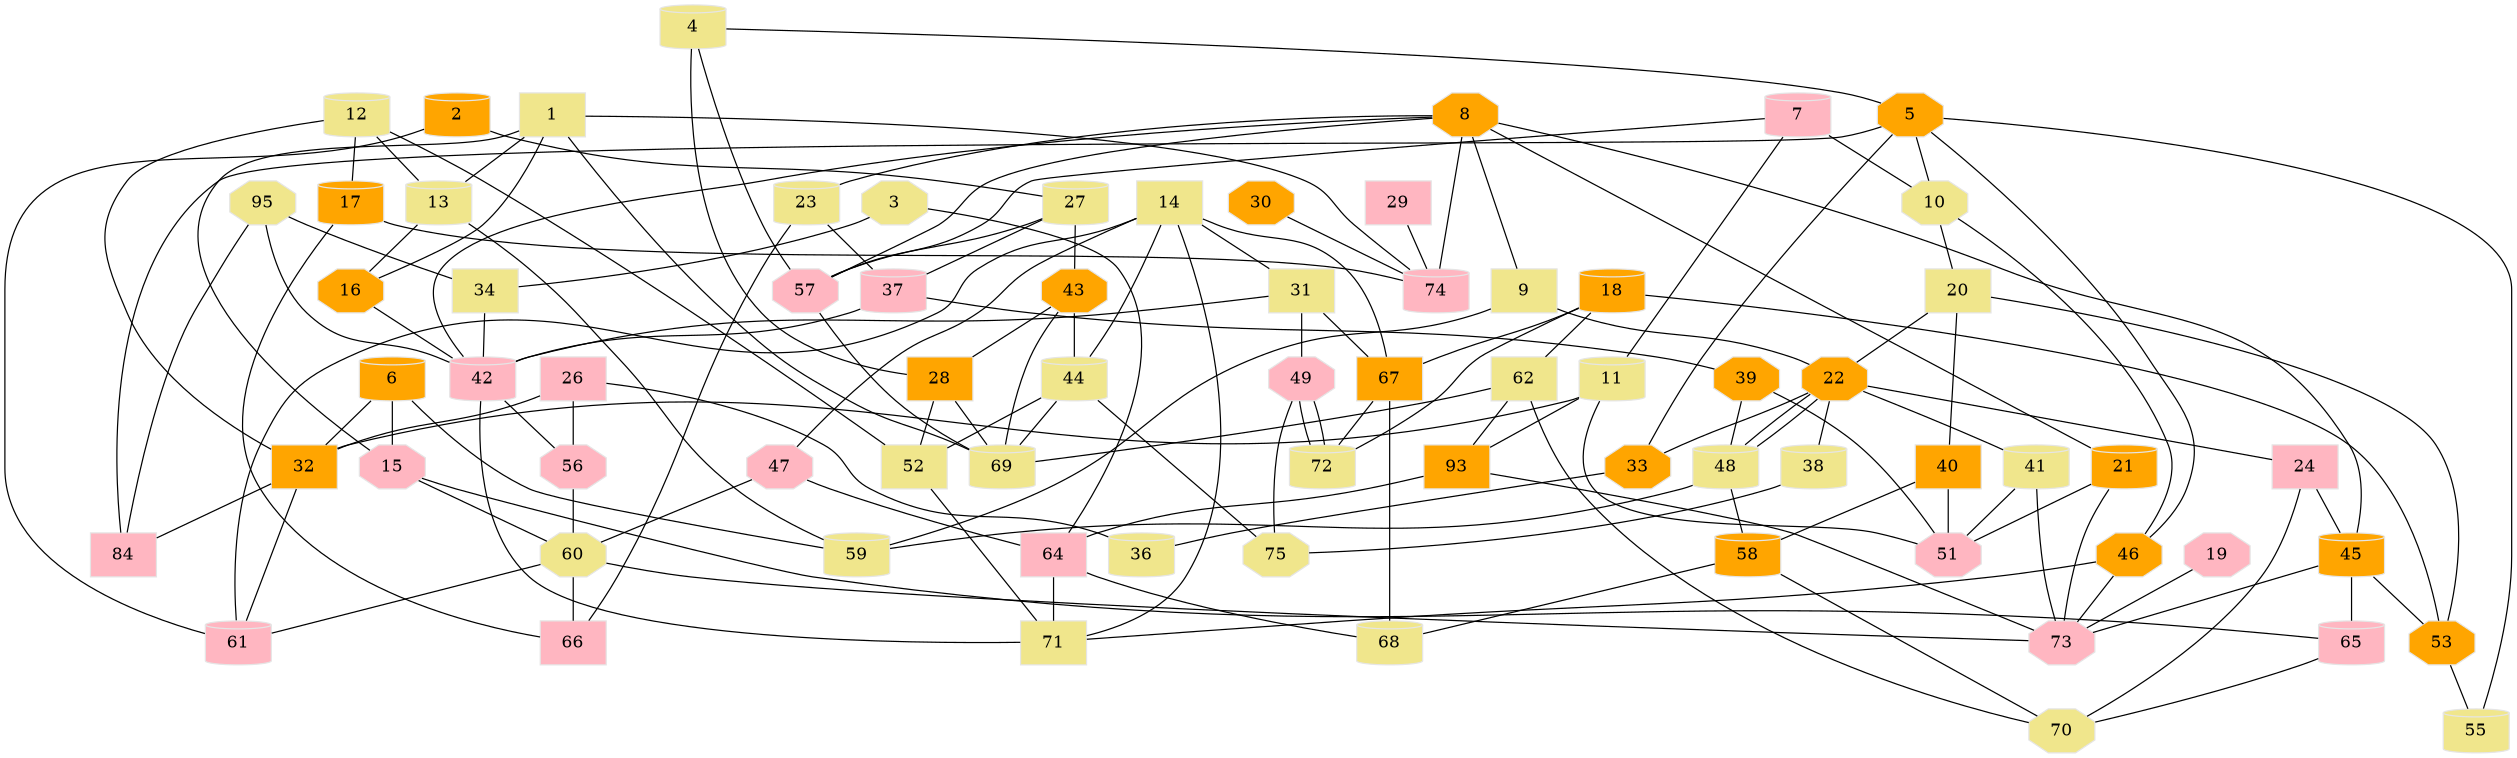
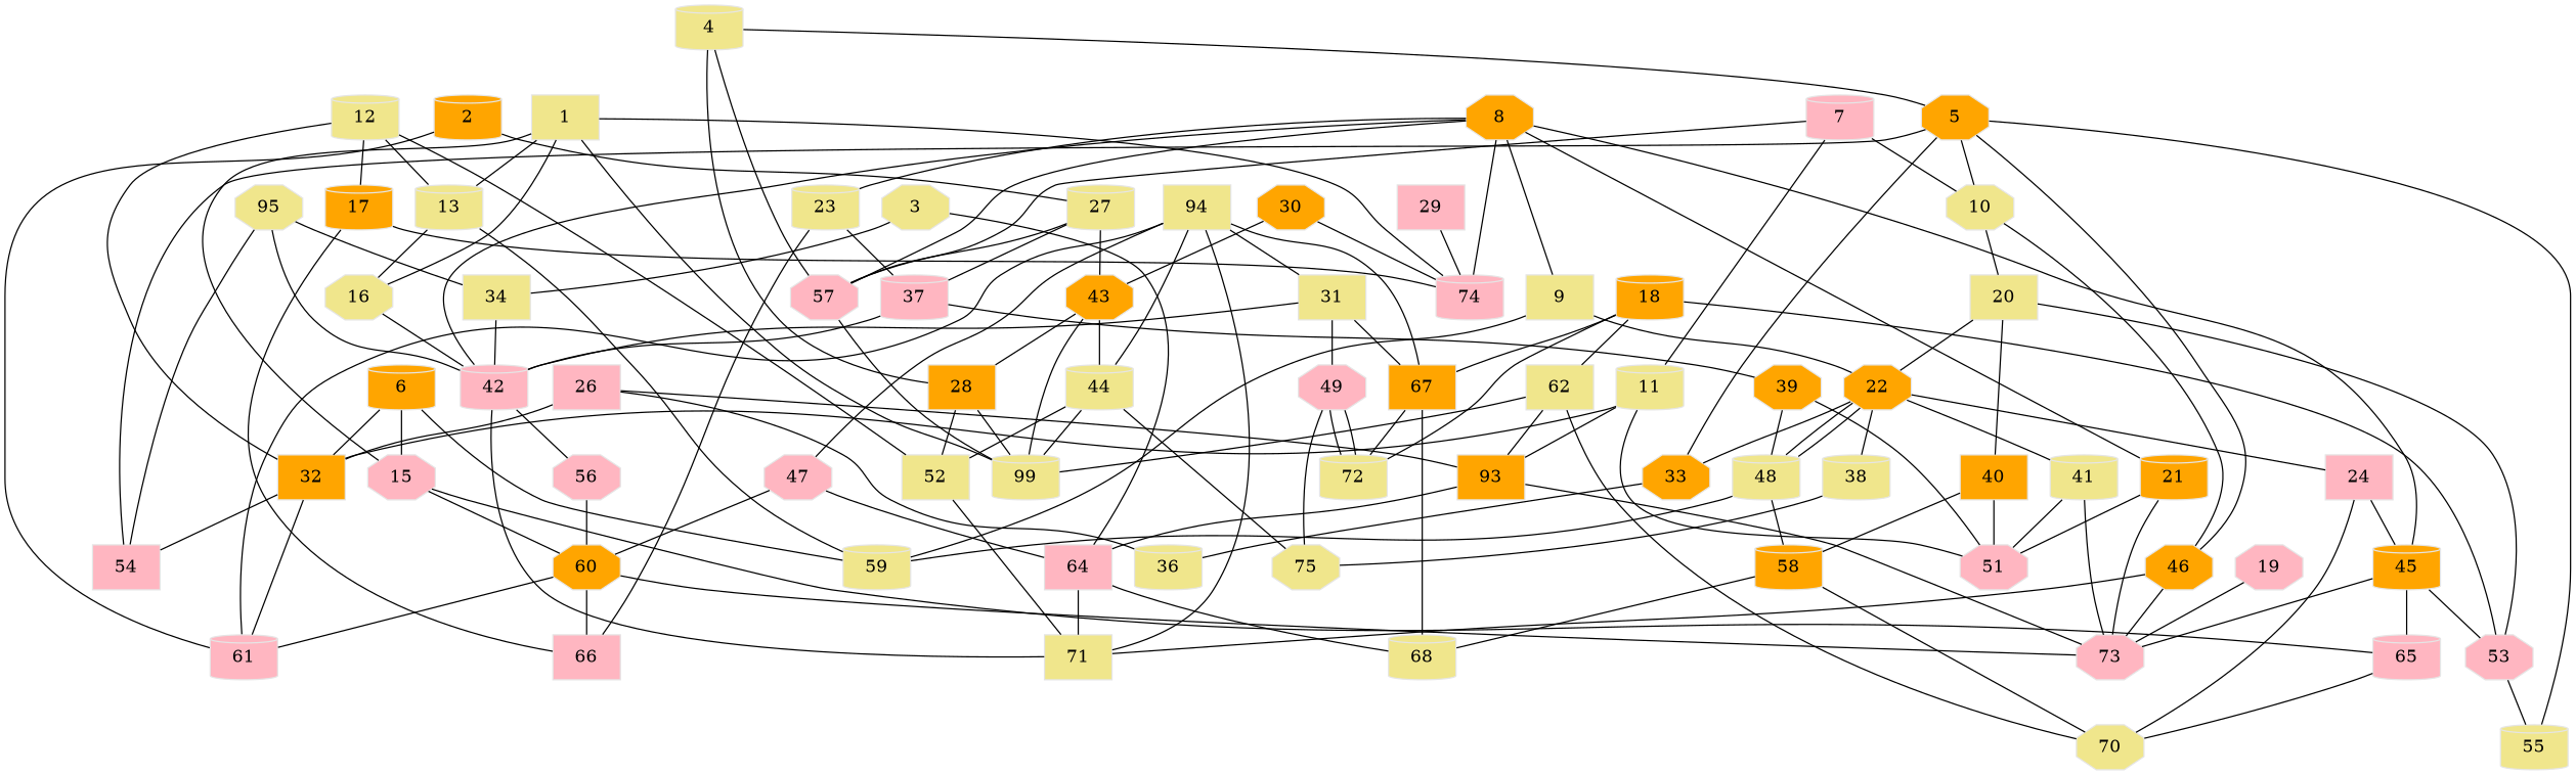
  graph {
    node [color=gray90 fillcolor=khaki shape=cylinder style=filled]
    1 [shape=box]
    13
    15 [fillcolor=lightpink shape=octagon]
-   16 [fillcolor=orange shape=octagon]
-   69
+   16 [shape=octagon]
+   69 [label=99]
    74 [fillcolor=lightpink]
    59
-   60 [shape=octagon]
+   60 [fillcolor=orange shape=octagon]
    65 [fillcolor=lightpink]
    42 [fillcolor=lightpink]
    2 [fillcolor=orange]
    27
    61 [fillcolor=lightpink]
    57 [fillcolor=lightpink shape=octagon]
    37 [fillcolor=lightpink]
    43 [fillcolor=orange shape=octagon]
    3 [shape=octagon]
    34 [shape=box]
    64 [fillcolor=lightpink shape=box]
    56 [fillcolor=lightpink shape=octagon]
    71 [shape=box]
    68
    5 [fillcolor=orange shape=octagon]
    4
    28 [fillcolor=orange shape=box]
    10 [shape=octagon]
    33 [fillcolor=orange shape=octagon]
    46 [fillcolor=orange shape=octagon]
-   54 [fillcolor=lightpink shape=box label=84]
+   54 [fillcolor=lightpink shape=box]
    55
    52 [shape=box]
    20 [shape=box]
    36
    73 [fillcolor=lightpink shape=octagon]
    6 [fillcolor=orange]
    32 [fillcolor=orange shape=box]
    7 [fillcolor=lightpink]
    11
    51 [fillcolor=lightpink shape=octagon]
    n40 [fillcolor=orange label=93 shape=box]
    8 [fillcolor=orange shape=octagon]
    9 [shape=box]
    21 [fillcolor=orange]
    23
    45 [fillcolor=orange]
    22 [fillcolor=orange shape=octagon]
    66 [fillcolor=lightpink shape=box]
    29 [fillcolor=lightpink shape=box]
-   53 [fillcolor=orange shape=octagon]
+   53 [fillcolor=lightpink shape=octagon]
    24 [fillcolor=lightpink shape=box]
    38
    48
    41
    40 [fillcolor=orange shape=box]
    12
    17 [fillcolor=orange]
-   14 [shape=box]
+   14 [shape=box label=94]
    31 [shape=box]
    44
    47 [fillcolor=lightpink shape=octagon]
    67 [fillcolor=orange shape=box]
    49 [fillcolor=lightpink shape=octagon]
    75 [shape=octagon]
    72
    70 [shape=octagon]
    18 [fillcolor=orange]
    62 [shape=box]
    19 [fillcolor=lightpink shape=octagon]
    58 [fillcolor=orange]
    39 [fillcolor=orange shape=octagon]
    n71 [label=95 shape=octagon]
    26 [fillcolor=lightpink shape=box]
    30 [fillcolor=orange shape=octagon]
    1 -- 13
    1 -- 15
    1 -- 16
    1 -- 69
    1 -- 74
    13 -- 16
    13 -- 59
    15 -- 60
    15 -- 65
    16 -- 42
    60 -- 61
    60 -- 73
    60 -- 66
    65 -- 70
    42 -- 56
    42 -- 71
    2 -- 27
    2 -- 61
    27 -- 57
    27 -- 37
    27 -- 43
    57 -- 69
    37 -- 42
    37 -- 39
    43 -- 69
    43 -- 28
    43 -- 44
    3 -- 34
    3 -- 64
    34 -- 42
    64 -- 71
    64 -- 68
    56 -- 60
    5 -- 10
    5 -- 33
    5 -- 46
    5 -- 54
    5 -- 55
    4 -- 57
    4 -- 5
    4 -- 28
    28 -- 69
    28 -- 52
    10 -- 46
    10 -- 20
    33 -- 36
    46 -- 71
    46 -- 73
    52 -- 71
    20 -- 22
    20 -- 53
    20 -- 40
    6 -- 15
    6 -- 59
    6 -- 32
    32 -- 61
    32 -- 54
    7 -- 57
    7 -- 10
    7 -- 11
    11 -- 32
    11 -- 51
    11 -- n40
    n40 -- 64
    n40 -- 73
    8 -- 74
    8 -- 42
    8 -- 57
    8 -- 9
    8 -- 21
    8 -- 23
    8 -- 45
    9 -- 59
    9 -- 22
    21 -- 73
    21 -- 51
    23 -- 37
    23 -- 66
    45 -- 65
    45 -- 73
    45 -- 53
    22 -- 33
    22 -- 24
    22 -- 38
    22 -- 48
    22 -- 48
    22 -- 41
    29 -- 74
    53 -- 55
    24 -- 45
    24 -- 70
    38 -- 75
    48 -- 59
    48 -- 58
    41 -- 73
    41 -- 51
    40 -- 51
    40 -- 58
    12 -- 13
    12 -- 52
    12 -- 32
    12 -- 17
    17 -- 74
    17 -- 66
    14 -- 61
    14 -- 71
    14 -- 31
    14 -- 44
    14 -- 47
    14 -- 67
    31 -- 42
    31 -- 67
    31 -- 49
    44 -- 69
    44 -- 52
    44 -- 75
    47 -- 60
    47 -- 64
    67 -- 68
    67 -- 72
    49 -- 75
    49 -- 72
    49 -- 72
    18 -- 53
    18 -- 67
    18 -- 72
    18 -- 62
    62 -- 69
    62 -- n40
    62 -- 70
    19 -- 73
    58 -- 68
    58 -- 70
    39 -- 51
    39 -- 48
    n71 -- 42
    n71 -- 34
    n71 -- 54
    26 -- 36
    26 -- 32
-   26 -- 56
+   26 -- n40
    30 -- 74
+   30 -- 43
  }
